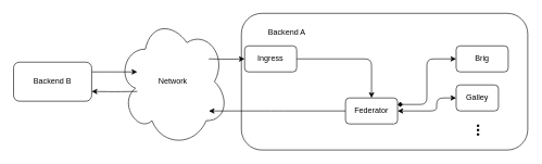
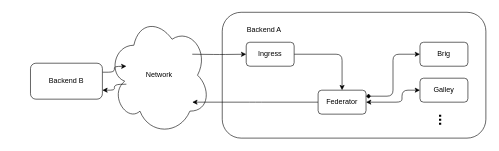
  <mxCell id="0" />
  <mxCell id="1" parent="0" />
  <mxCell id="2" value="Network" style="ellipse;shape=cloud;whiteSpace=wrap;html=1;" vertex="1" parent="1"><mxGeometry x="180" y="25" width="170" height="200" as="geometry" /></mxCell>
  <mxCell id="3" value="" style="rounded=1;whiteSpace=wrap;html=1;" vertex="1" parent="1"><mxGeometry x="370" y="20" width="440" height="210" as="geometry" /></mxCell>
  <mxCell id="4" style="edgeStyle=orthogonalEdgeStyle;rounded=1;orthogonalLoop=1;jettySize=auto;html=1;exitX=1;exitY=0.5;exitDx=0;exitDy=0;entryX=0.5;entryY=0;entryDx=0;entryDy=0;startArrow=none;startFill=0;" edge="1" parent="1" source="6" target="8"><mxGeometry relative="1" as="geometry" /></mxCell>
  <mxCell id="5" style="edgeStyle=orthogonalEdgeStyle;rounded=1;orthogonalLoop=1;jettySize=auto;html=1;startArrow=none;startFill=0;entryX=0;entryY=0.5;entryDx=0;entryDy=0;" edge="1" parent="1" target="6"><mxGeometry relative="1" as="geometry"><mxPoint x="320" y="90" as="sourcePoint" /></mxGeometry></mxCell>
- <mxCell id="6" value="Ingress" style="rounded=1;whiteSpace=wrap;html=1;" vertex="1" parent="1"><mxGeometry x="375" y="70" width="80" height="40" as="geometry" /></mxCell>
+ <mxCell id="6" value="Ingress" style="rounded=1;whiteSpace=wrap;html=1;" vertex="1" parent="1"><mxGeometry x="410" y="70" width="80" height="40" as="geometry" /></mxCell>
  <mxCell id="7" style="edgeStyle=orthogonalEdgeStyle;rounded=1;orthogonalLoop=1;jettySize=auto;html=1;exitX=0;exitY=0.5;exitDx=0;exitDy=0;startArrow=none;startFill=0;" edge="1" parent="1" source="8"><mxGeometry relative="1" as="geometry"><mxPoint x="320" y="170" as="targetPoint" /></mxGeometry></mxCell>
  <mxCell id="8" value="Federator" style="rounded=1;whiteSpace=wrap;html=1;" vertex="1" parent="1"><mxGeometry x="530" y="150" width="80" height="40" as="geometry" /></mxCell>
  <mxCell id="9" style="edgeStyle=orthogonalEdgeStyle;rounded=1;orthogonalLoop=1;jettySize=auto;html=1;exitX=0;exitY=0.5;exitDx=0;exitDy=0;entryX=1;entryY=0.25;entryDx=0;entryDy=0;startArrow=classic;startFill=1;endArrow=diamond;" edge="1" parent="1" source="10" target="8"><mxGeometry relative="1" as="geometry" /></mxCell>
  <mxCell id="10" value="Brig" style="rounded=1;whiteSpace=wrap;html=1;" vertex="1" parent="1"><mxGeometry x="700" y="70" width="80" height="40" as="geometry" /></mxCell>
  <mxCell id="11" style="edgeStyle=orthogonalEdgeStyle;rounded=1;orthogonalLoop=1;jettySize=auto;html=1;exitX=0;exitY=0.5;exitDx=0;exitDy=0;entryX=1;entryY=0.5;entryDx=0;entryDy=0;startArrow=classic;startFill=1;" edge="1" parent="1" source="12" target="8"><mxGeometry relative="1" as="geometry"><Array as="points"><mxPoint x="670" y="150" /><mxPoint x="670" y="170" /></Array></mxGeometry></mxCell>
- <mxCell id="12" value="Galley" style="rounded=1;whiteSpace=wrap;html=1;" vertex="1" parent="1"><mxGeometry x="700" y="130" width="65" height="40" as="geometry" /></mxCell>
+ <mxCell id="12" value="Galley" style="rounded=1;whiteSpace=wrap;html=1;" vertex="1" parent="1"><mxGeometry x="700" y="130" width="80" height="40" as="geometry" /></mxCell>
  <mxCell id="13" value="&lt;font style=&quot;font-size: 24px&quot;&gt;&lt;b&gt;&lt;font style=&quot;font-size: 24px&quot;&gt;...&lt;/font&gt;&lt;/b&gt;&lt;/font&gt;" style="text;html=1;strokeColor=none;fillColor=none;align=center;verticalAlign=middle;whiteSpace=wrap;rounded=0;rotation=90;" vertex="1" parent="1"><mxGeometry x="720" y="190" width="40" height="20" as="geometry" /></mxCell>
  <mxCell id="14" value="Backend A" style="text;html=1;strokeColor=none;fillColor=none;align=center;verticalAlign=middle;whiteSpace=wrap;rounded=0;" vertex="1" parent="1"><mxGeometry x="410" y="40" width="60" height="20" as="geometry" /></mxCell>
  <mxCell id="15" style="edgeStyle=orthogonalEdgeStyle;rounded=1;orthogonalLoop=1;jettySize=auto;html=1;exitX=1;exitY=0.25;exitDx=0;exitDy=0;startArrow=none;startFill=0;" edge="1" parent="1" source="17"><mxGeometry relative="1" as="geometry"><mxPoint y="110" as="targetPoint" x="210" /></mxGeometry></mxCell>
  <mxCell id="16" style="edgeStyle=orthogonalEdgeStyle;rounded=1;orthogonalLoop=1;jettySize=auto;html=1;exitX=1;exitY=0.75;exitDx=0;exitDy=0;startArrow=none;startFill=0;entryX=1;entryY=0.75;entryDx=0;entryDy=0;" edge="1" parent="1" target="17"><mxGeometry relative="1" as="geometry"><mxPoint y="140" as="sourcePoint" x="210" /></mxGeometry></mxCell>
- <mxCell id="17" value="&lt;div&gt;Backend B&lt;/div&gt;" style="rounded=1;whiteSpace=wrap;html=1;" vertex="1" parent="1"><mxGeometry x="20" y="95" width="120" height="60" as="geometry" /></mxCell>
+ <mxCell id="17" value="&lt;div&gt;Backend B&lt;/div&gt;" style="rounded=1;whiteSpace=wrap;html=1;" vertex="1" parent="1"><mxGeometry x="50" y="105" width="120" height="60" as="geometry" /></mxCell>
